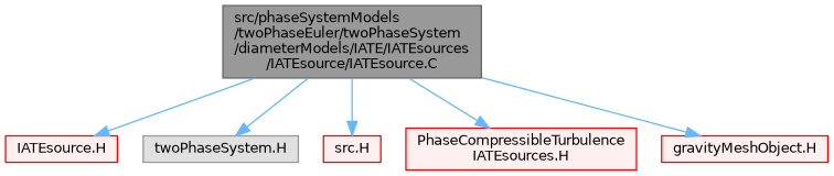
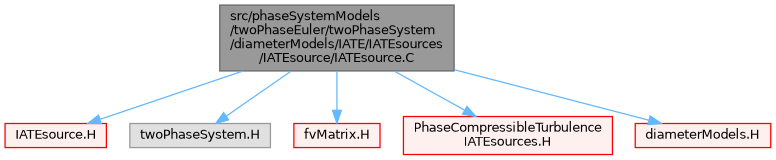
  digraph {
    node [color=red fillcolor="#FFF0F0" fontname=Helvetica fontsize=10 shape=box style=filled]
    edge [color=steelblue1 fontname=Helvetica fontsize=10 labelfontname=Helvetica labelfontsize=10 style=solid]
    n1 [color=gray40 fillcolor=grey60 fontcolor=black height=0.2 label="src/phaseSystemModels\l/twoPhaseEuler/twoPhaseSystem\l/diameterModels/IATE/IATEsources\l/IATEsource/IATEsource.C" width=0.4]
    n2 [height=0.2 label="IATEsource.H" width=0.4]
    n3 [color=grey60 fillcolor="#E0E0E0" height=0.2 label="twoPhaseSystem.H" width=0.4]
-   n4 [height=0.2 label="src.H" width=0.4]
+   n4 [height=0.2 label="fvMatrix.H" width=0.4]
    n5 [height=0.2 label="PhaseCompressibleTurbulence\lIATEsources.H" width=0.4]
-   n6 [height=0.2 label="gravityMeshObject.H" width=0.4]
+   n6 [height=0.2 label="diameterModels.H" width=0.4]
    n1 -> n2
    n1 -> n3
    n1 -> n4
    n1 -> n5
    n1 -> n6
  }
